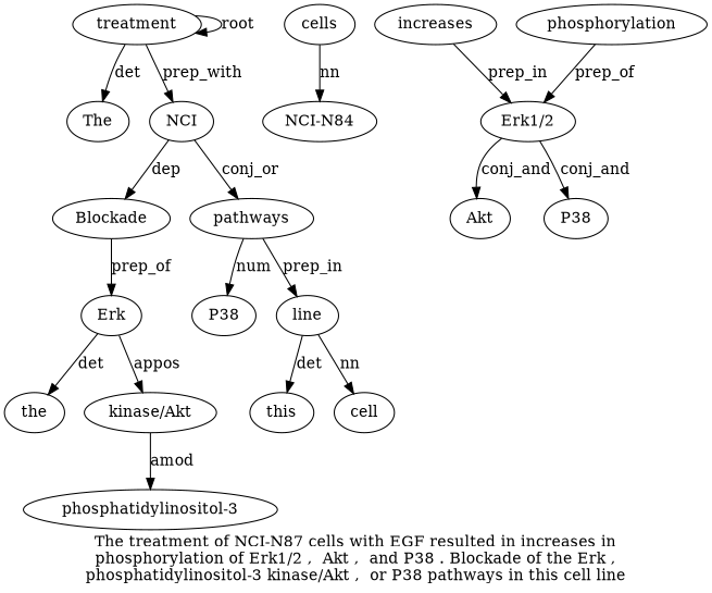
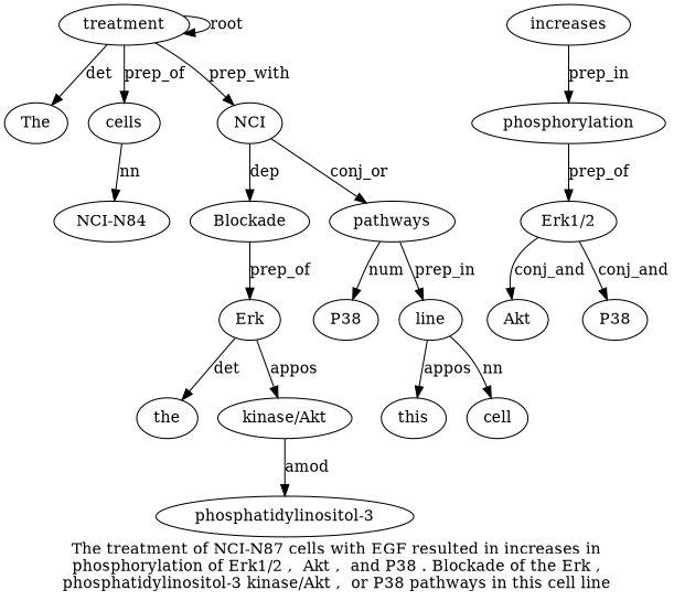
  digraph {
    label="The treatment of NCI-N87 cells with EGF resulted in increases in\nphosphorylation of Erk1/2 ,  Akt ,  and P38 . Blockade of the Erk ,\nphosphatidylinositol-3 kinase/Akt ,  or P38 pathways in this cell line"
    node [fillcolor=white style=filled]
    n1 [label=treatment]
    n2 [label=The]
    n3 [label=cells]
    n4 [label=NCI]
    n5 [label="NCI-N84"]
    n6 [label=Blockade]
    n7 [label=pathways]
    n8 [label=Erk]
    n9 [label=P38]
    n10 [label=line]
    n11 [label=increases]
    n12 [label=phosphorylation]
    n13 [label="Erk1/2"]
    n14 [label=Akt]
    n15 [label=P38]
    n16 [label=the]
    n17 [label="kinase/Akt"]
    n18 [label="phosphatidylinositol-3"]
    n19 [label=this]
    n20 [label=cell]
    n1 -> n1 [label=root]
    n1 -> n2 [label=det]
+   n1 -> n3 [label=prep_of]
    n1 -> n4 [label=prep_with]
    n3 -> n5 [label=nn]
    n4 -> n6 [label=dep]
    n4 -> n7 [label=conj_or]
    n6 -> n8 [label=prep_of]
    n7 -> n9 [label=num]
    n7 -> n10 [label=prep_in]
    n8 -> n16 [label=det]
    n8 -> n17 [label=appos]
-   n10 -> n19 [label=det]
+   n10 -> n19 [label=appos]
    n10 -> n20 [label=nn]
-   n11 -> n13 [label=prep_in]
+   n11 -> n12 [label=prep_in]
    n12 -> n13 [label=prep_of]
    n13 -> n14 [label=conj_and]
    n13 -> n15 [label=conj_and]
    n17 -> n18 [label=amod]
  }
